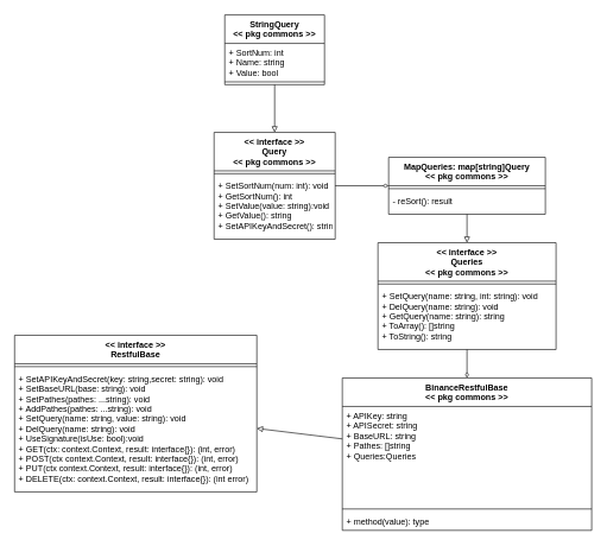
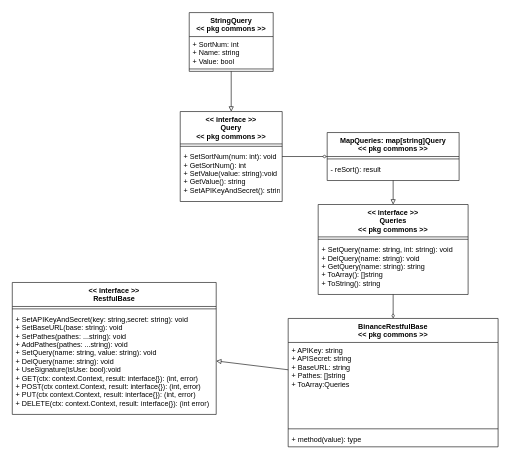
  <mxCell id="0" />
  <mxCell id="1" parent="0" />
  <mxCell id="2" value="&lt;&lt; interface &gt;&gt;&#10;RestfulBase" style="swimlane;fontStyle=1;align=center;verticalAlign=top;childLayout=stackLayout;horizontal=1;startSize=40;horizontalStack=0;resizeParent=1;resizeParentMax=0;resizeLast=0;collapsible=1;marginBottom=0;" vertex="1" parent="1"><mxGeometry x="20" y="470" width="340" height="220" as="geometry" /></mxCell>
  <mxCell id="3" value="" style="line;strokeWidth=1;fillColor=none;align=left;verticalAlign=middle;spacingTop=-1;spacingLeft=3;spacingRight=3;rotatable=0;labelPosition=right;points=[];portConstraint=eastwest;strokeColor=inherit;" vertex="1" parent="2"><mxGeometry y="40" width="340" height="8" as="geometry" /></mxCell>
  <mxCell id="4" value="+ SetAPIKeyAndSecret(key: string,secret: string): void&#10;+ SetBaseURL(base: string): void&#10;+ SetPathes(pathes: ...string): void&#10;+ AddPathes(pathes: ...string): void&#10;+ SetQuery(name: string, value: string): void&#10;+ DelQuery(name: string): void&#10;+ UseSignature(isUse: bool):void&#10;+ GET(ctx: context.Context, result: interface{}): (int, error)&#10;+ POST(ctx context.Context, result: interface{}): (int, error)&#10;+ PUT(ctx context.Context, result: interface{}): (int, error)&#10;+ DELETE(ctx: context.Context, result: interface{}): (int error)" style="text;strokeColor=none;fillColor=none;align=left;verticalAlign=top;spacingLeft=4;spacingRight=4;overflow=hidden;rotatable=0;points=[[0,0.5],[1,0.5]];portConstraint=eastwest;" vertex="1" parent="2"><mxGeometry y="48" width="340" height="172" as="geometry" /></mxCell>
  <mxCell id="5" value="" style="edgeStyle=none;html=1;endArrow=block;endFill=0;" edge="1" parent="1" source="6" target="2"><mxGeometry relative="1" as="geometry" /></mxCell>
  <mxCell id="6" value="BinanceRestfulBase&#10;&lt;&lt; pkg commons &gt;&gt;" style="swimlane;fontStyle=1;align=center;verticalAlign=top;childLayout=stackLayout;horizontal=1;startSize=40;horizontalStack=0;resizeParent=1;resizeParentMax=0;resizeLast=0;collapsible=1;marginBottom=0;" vertex="1" parent="1"><mxGeometry x="480" y="530" width="350" height="214" as="geometry" /></mxCell>
- <mxCell id="7" value="+ APIKey: string&#10;+ APISecret: string&#10;+ BaseURL: string&#10;+ Pathes: []string&#10;+ Queries:Queries" style="text;strokeColor=none;fillColor=none;align=left;verticalAlign=top;spacingLeft=4;spacingRight=4;overflow=hidden;rotatable=0;points=[[0,0.5],[1,0.5]];portConstraint=eastwest;" vertex="1" parent="6"><mxGeometry y="40" width="350" height="140" as="geometry" /></mxCell>
+ <mxCell id="7" value="+ APIKey: string&#10;+ APISecret: string&#10;+ BaseURL: string&#10;+ Pathes: []string&#10;+ ToArray:Queries" style="text;strokeColor=none;fillColor=none;align=left;verticalAlign=top;spacingLeft=4;spacingRight=4;overflow=hidden;rotatable=0;points=[[0,0.5],[1,0.5]];portConstraint=eastwest;" vertex="1" parent="6"><mxGeometry y="40" width="350" height="140" as="geometry" /></mxCell>
  <mxCell id="8" value="" style="line;strokeWidth=1;fillColor=none;align=left;verticalAlign=middle;spacingTop=-1;spacingLeft=3;spacingRight=3;rotatable=0;labelPosition=right;points=[];portConstraint=eastwest;strokeColor=inherit;" vertex="1" parent="6"><mxGeometry y="180" width="350" height="8" as="geometry" /></mxCell>
  <mxCell id="9" value="+ method(value): type" style="text;strokeColor=none;fillColor=none;align=left;verticalAlign=top;spacingLeft=4;spacingRight=4;overflow=hidden;rotatable=0;points=[[0,0.5],[1,0.5]];portConstraint=eastwest;" vertex="1" parent="6"><mxGeometry y="188" width="350" height="26" as="geometry" /></mxCell>
  <mxCell id="10" value="" style="edgeStyle=none;html=1;endArrow=block;endFill=0;" edge="1" parent="1" source="11" target="15"><mxGeometry relative="1" as="geometry" /></mxCell>
  <mxCell id="11" value="StringQuery&#10;&lt;&lt; pkg commons &gt;&gt;" style="swimlane;fontStyle=1;align=center;verticalAlign=top;childLayout=stackLayout;horizontal=1;startSize=40;horizontalStack=0;resizeParent=1;resizeParentMax=0;resizeLast=0;collapsible=1;marginBottom=0;" vertex="1" parent="1"><mxGeometry x="315" y="20" width="140" height="98" as="geometry" /></mxCell>
  <mxCell id="12" value="+ SortNum: int&#10;+ Name: string&#10;+ Value: bool" style="text;strokeColor=none;fillColor=none;align=left;verticalAlign=top;spacingLeft=4;spacingRight=4;overflow=hidden;rotatable=0;points=[[0,0.5],[1,0.5]];portConstraint=eastwest;" vertex="1" parent="11"><mxGeometry y="40" width="140" height="50" as="geometry" /></mxCell>
  <mxCell id="13" value="" style="line;strokeWidth=1;fillColor=none;align=left;verticalAlign=middle;spacingTop=-1;spacingLeft=3;spacingRight=3;rotatable=0;labelPosition=right;points=[];portConstraint=eastwest;strokeColor=inherit;" vertex="1" parent="11"><mxGeometry y="90" width="140" height="8" as="geometry" /></mxCell>
  <mxCell id="14" value="" style="edgeStyle=none;html=1;endArrow=diamondThin;endFill=0;" edge="1" parent="1" source="15" target="23"><mxGeometry relative="1" as="geometry" /></mxCell>
  <mxCell id="15" value="&lt;&lt; interface &gt;&gt;&#10;Query&#10;&lt;&lt; pkg commons &gt;&gt;" style="swimlane;fontStyle=1;align=center;verticalAlign=top;childLayout=stackLayout;horizontal=1;startSize=54;horizontalStack=0;resizeParent=1;resizeParentMax=0;resizeLast=0;collapsible=1;marginBottom=0;" vertex="1" parent="1"><mxGeometry x="300" y="185" width="170" height="150" as="geometry" /></mxCell>
  <mxCell id="16" value="" style="line;strokeWidth=1;fillColor=none;align=left;verticalAlign=middle;spacingTop=-1;spacingLeft=3;spacingRight=3;rotatable=0;labelPosition=right;points=[];portConstraint=eastwest;strokeColor=inherit;" vertex="1" parent="15"><mxGeometry y="54" width="170" height="8" as="geometry" /></mxCell>
  <mxCell id="17" value="+ SetSortNum(num: int): void&#10;+ GetSortNum(): int&#10;+ SetValue(value: string):void&#10;+ GetValue(): string&#10;+ SetAPIKeyAndSecret(): string" style="text;strokeColor=none;fillColor=none;align=left;verticalAlign=top;spacingLeft=4;spacingRight=4;overflow=hidden;rotatable=0;points=[[0,0.5],[1,0.5]];portConstraint=eastwest;" vertex="1" parent="15"><mxGeometry y="62" width="170" height="88" as="geometry" /></mxCell>
  <mxCell id="18" value="" style="edgeStyle=none;html=1;endArrow=diamondThin;endFill=0;" edge="1" parent="1" source="19" target="6"><mxGeometry relative="1" as="geometry" /></mxCell>
  <mxCell id="19" value="&lt;&lt; interface &gt;&gt;&#10;Queries&#10;&lt;&lt; pkg commons &gt;&gt;" style="swimlane;fontStyle=1;align=center;verticalAlign=top;childLayout=stackLayout;horizontal=1;startSize=54;horizontalStack=0;resizeParent=1;resizeParentMax=0;resizeLast=0;collapsible=1;marginBottom=0;" vertex="1" parent="1"><mxGeometry x="530" y="340" width="250" height="150" as="geometry" /></mxCell>
  <mxCell id="20" value="" style="line;strokeWidth=1;fillColor=none;align=left;verticalAlign=middle;spacingTop=-1;spacingLeft=3;spacingRight=3;rotatable=0;labelPosition=right;points=[];portConstraint=eastwest;strokeColor=inherit;" vertex="1" parent="19"><mxGeometry y="54" width="250" height="8" as="geometry" /></mxCell>
  <mxCell id="21" value="+ SetQuery(name: string, int: string): void&#10;+ DelQuery(name: string): void&#10;+ GetQuery(name: string): string&#10;+ ToArray(): []string&#10;+ ToString(): string" style="text;strokeColor=none;fillColor=none;align=left;verticalAlign=top;spacingLeft=4;spacingRight=4;overflow=hidden;rotatable=0;points=[[0,0.5],[1,0.5]];portConstraint=eastwest;" vertex="1" parent="19"><mxGeometry y="62" width="250" height="88" as="geometry" /></mxCell>
  <mxCell id="22" value="" style="edgeStyle=none;html=1;endArrow=block;endFill=0;" edge="1" parent="1" source="23" target="19"><mxGeometry relative="1" as="geometry" /></mxCell>
  <mxCell id="23" value="MapQueries: map[string]Query&#10;&lt;&lt; pkg commons &gt;&gt;" style="swimlane;fontStyle=1;align=center;verticalAlign=top;childLayout=stackLayout;horizontal=1;startSize=40;horizontalStack=0;resizeParent=1;resizeParentMax=0;resizeLast=0;collapsible=1;marginBottom=0;" vertex="1" parent="1"><mxGeometry x="545" y="220" width="220" height="80" as="geometry" /></mxCell>
  <mxCell id="24" value="" style="line;strokeWidth=1;fillColor=none;align=left;verticalAlign=middle;spacingTop=-1;spacingLeft=3;spacingRight=3;rotatable=0;labelPosition=right;points=[];portConstraint=eastwest;strokeColor=inherit;" vertex="1" parent="23"><mxGeometry y="40" width="220" height="8" as="geometry" /></mxCell>
  <mxCell id="25" value="- reSort(): result" style="text;strokeColor=none;fillColor=none;align=left;verticalAlign=top;spacingLeft=4;spacingRight=4;overflow=hidden;rotatable=0;points=[[0,0.5],[1,0.5]];portConstraint=eastwest;" vertex="1" parent="23"><mxGeometry y="48" width="220" height="32" as="geometry" /></mxCell>
